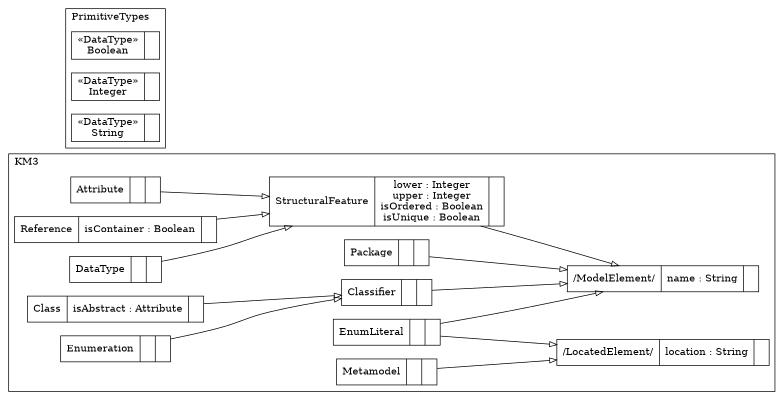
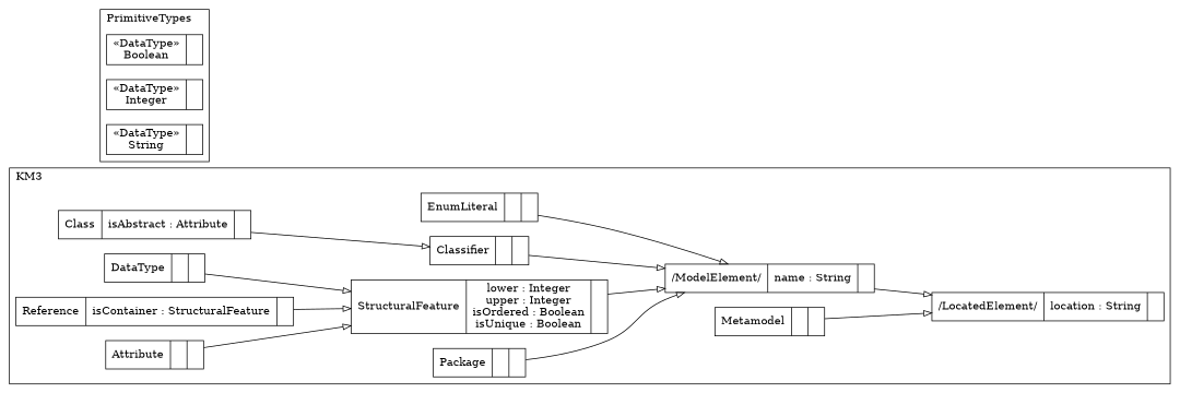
  digraph {
    compound=true
    labeljust=l
    labelloc=t
    nodeSep=0.75
    rankdir=LR
    node [shape=record]
    edge [arrowhead=onormal constraint=true group=ModelElement minlen=2]
    n1 [label="{/LocatedElement/|location : String| }"]
    n2 [label="{/ModelElement/|name : String| }"]
    n3 [label="{Classifier| | }"]
    n4 [label="{DataType| | }"]
-   n5 [label="{Enumeration| | }"]
    n6 [label="{EnumLiteral| | }"]
    n7 [label="{Class|isAbstract : Attribute| }"]
    n8 [label="{StructuralFeature|lower : Integer\nupper : Integer\nisOrdered : Boolean\nisUnique : Boolean| }"]
    n9 [label="{Attribute| | }"]
-   n10 [label="{Reference|isContainer : Boolean| }"]
+   n10 [label="{Reference|isContainer : StructuralFeature| }"]
    n11 [label="{Package| | }"]
    n12 [label="{Metamodel| | }"]
    n13 [label="{&#171;DataType&#187;\nBoolean|}"]
    n14 [label="{&#171;DataType&#187;\nInteger|}"]
    n15 [label="{&#171;DataType&#187;\nString|}"]
    subgraph cluster_1 {
      color=black
      label=KM3
      n1
      n2
      n3
      n4
-     n5
      n6
      n7
      n8
      n9
      n10
      n11
      n12
    }
    subgraph cluster_2 {
      color=black
      label=PrimitiveTypes
      n13
      n14
      n15
    }
-   n6 -> n1 [group=LocatedElement]
+   n2 -> n1 [group=LocatedElement]
    n3 -> n2
    n4 -> n8 [group=Classifier]
-   n5 -> n3 [group=Classifier]
    n6 -> n2
    n7 -> n3 [group=Classifier]
    n8 -> n2
    n9 -> n8 [group=StructuralFeature]
    n10 -> n8 [group=StructuralFeature]
    n11 -> n2
    n12 -> n1 [group=LocatedElement]
  }
